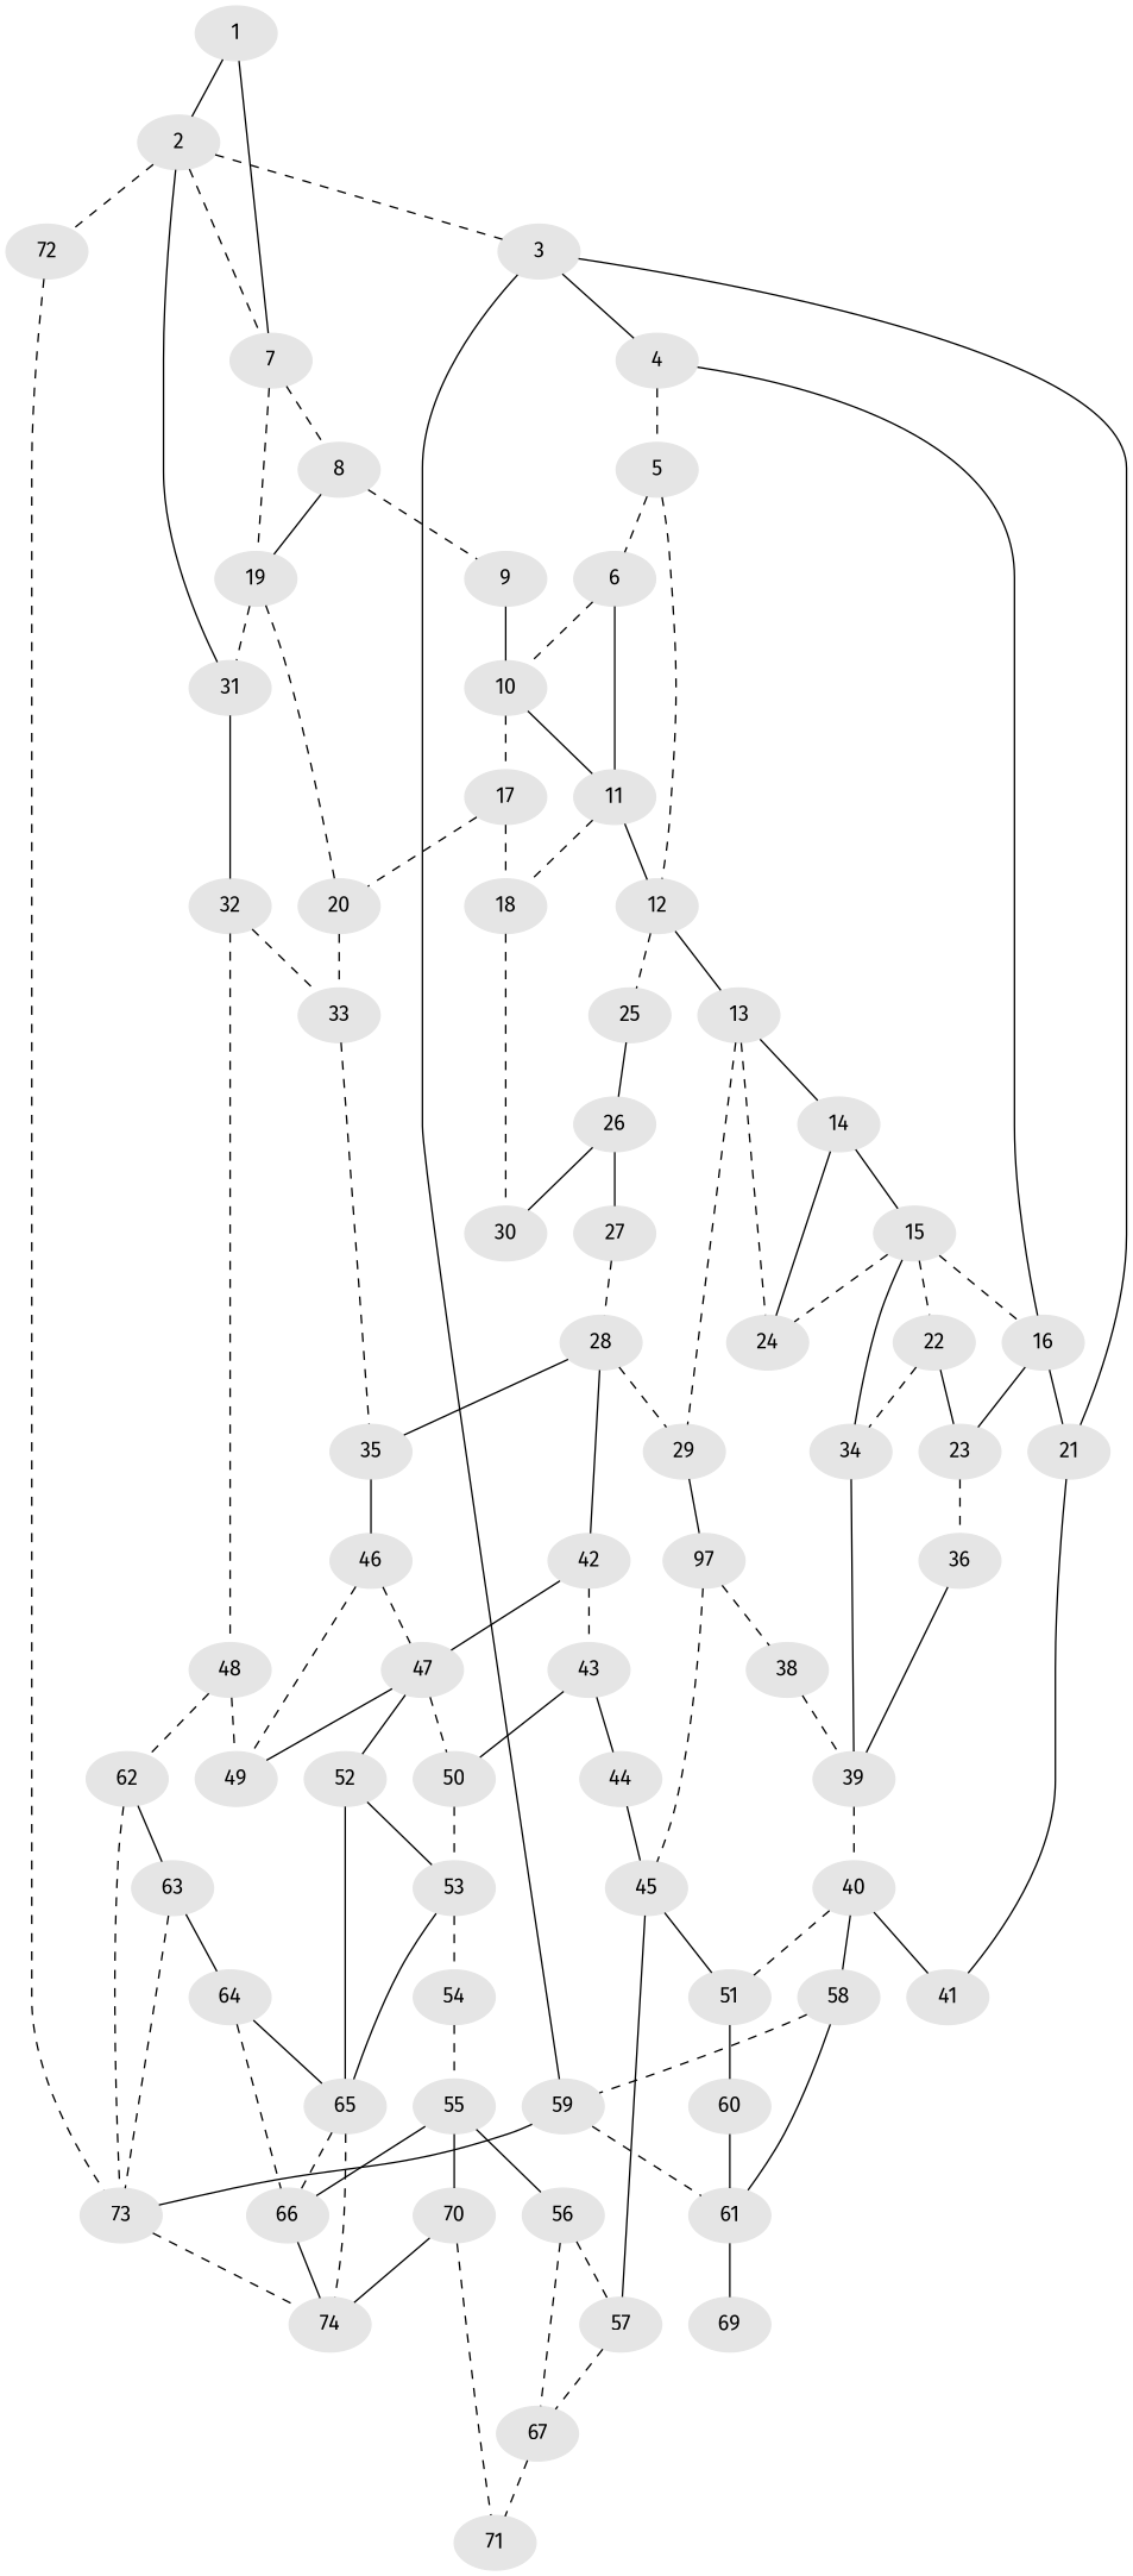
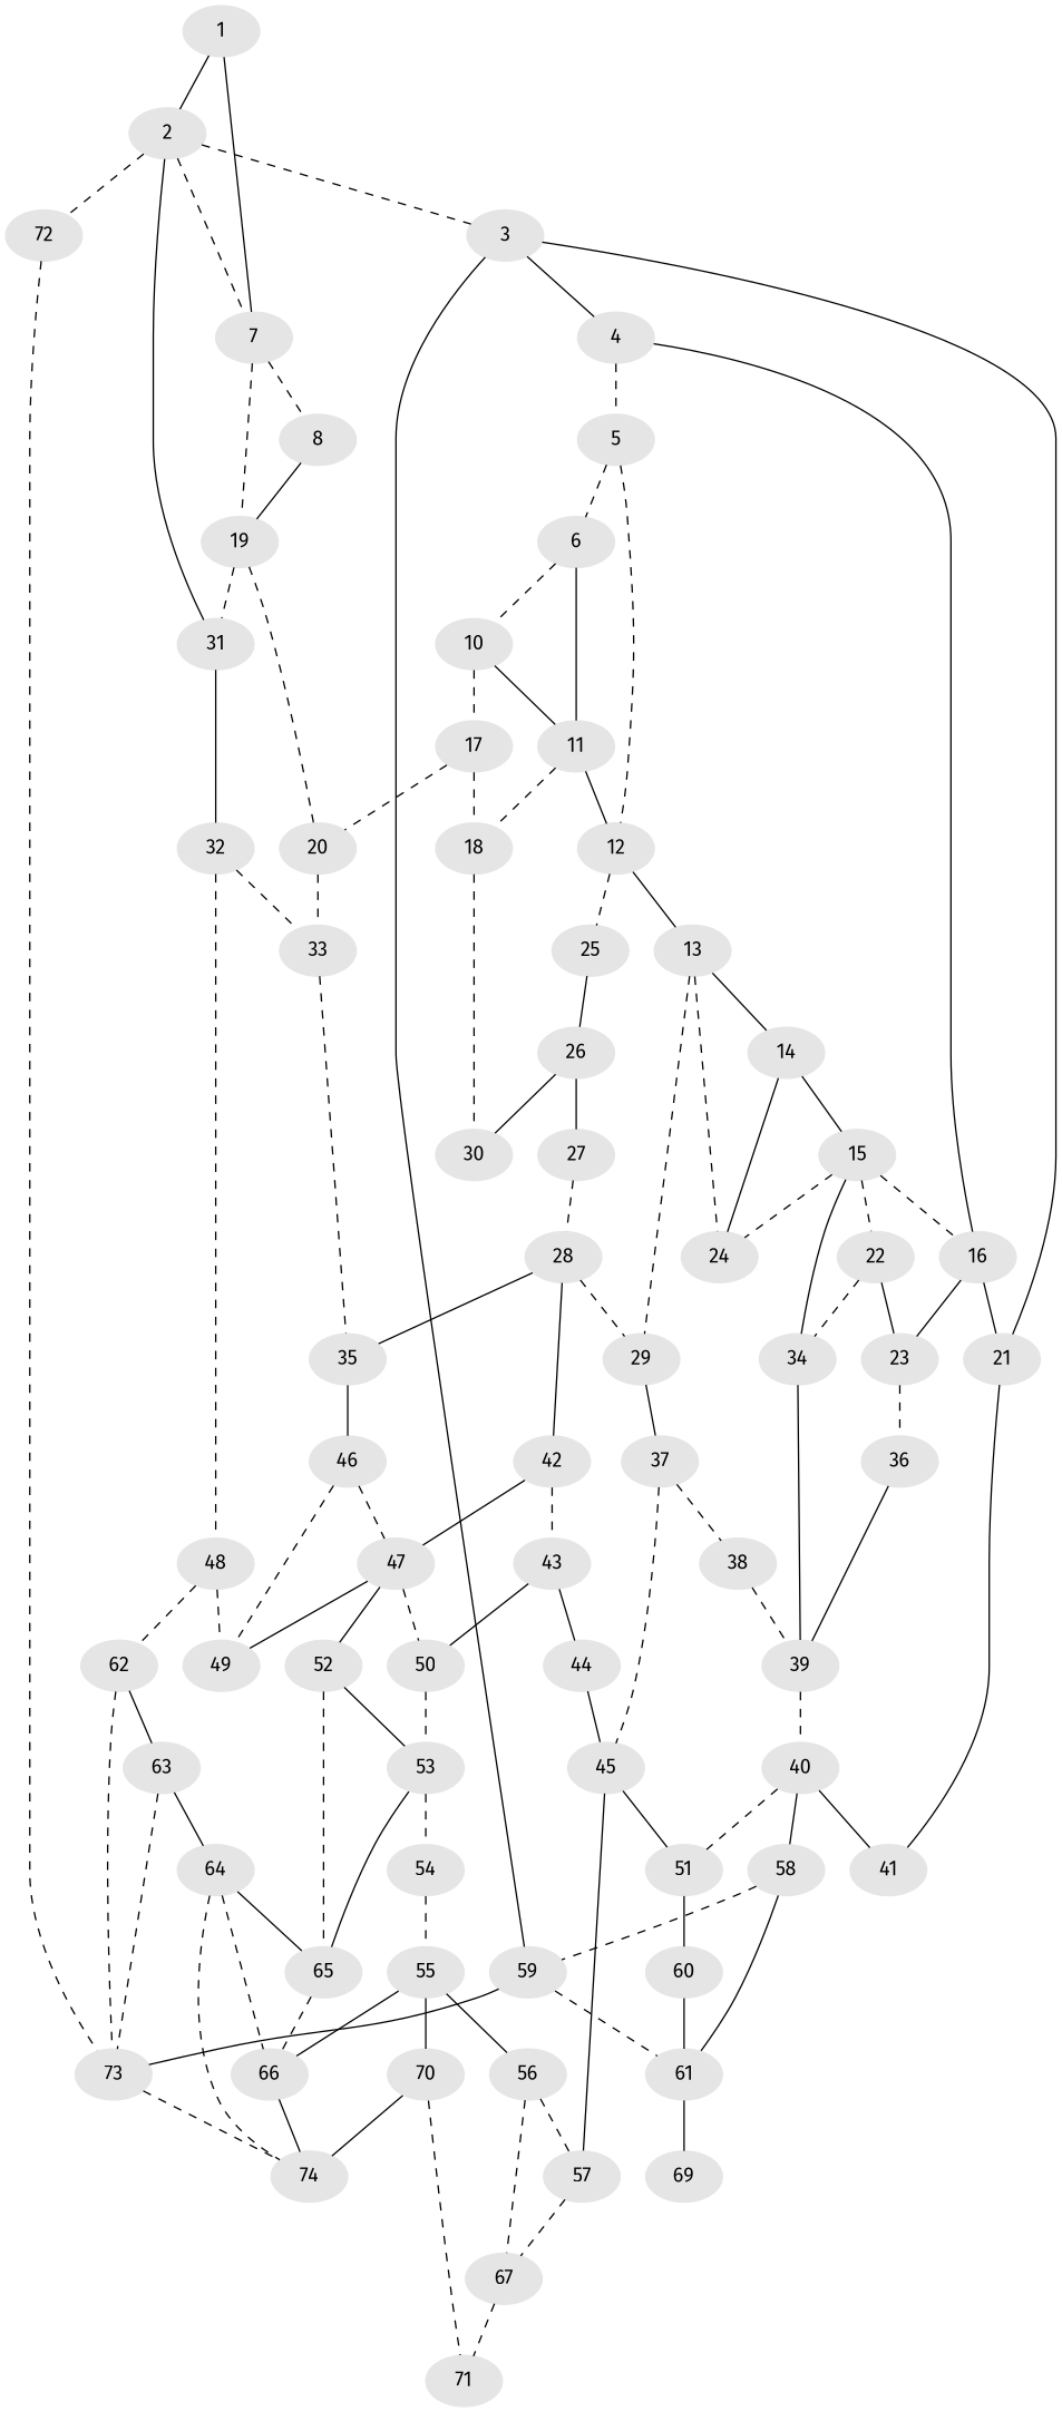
  graph {
    fontname="Fira Sans"
    node [color=gray90 fontname="Fira Sans" style=filled]
    edge [fontname="Fira Sans" style=dashed weight=1.0]
    1
    2
    7
    3
    31
    72
    8
    19
    4
    21
    59
    32
    73
    5
    16
    41
    61
    6
    12
    23
    10
    11
    13
    25
    17
    18
-   9
    20
    30
    14
    24
    29
    26
    15
-   37 [label=97]
+   37
    22
    34
    39
    36
    33
    35
    27
    28
    42
    43
    47
    38
    45
    46
    48
    49
    62
    40
    51
    57
    58
    60
    44
    50
    52
    53
    67
    65
    63
    54
    66
    55
    56
    70
    74
    71
    69
    64
    1 -- 2 [style=solid]
    1 -- 7 [style=solid]
    2 -- 7
    2 -- 3
    2 -- 31 [style=solid]
    2 -- 72 [weight=2.0]
    7 -- 8 [weight=2.0]
    7 -- 19 [weight=2.0]
    3 -- 4 [style=solid]
    3 -- 21 [style=solid]
    3 -- 59 [style=solid]
    31 -- 32 [style=solid]
    72 -- 73 [weight=2.0]
    8 -- 19 [style=solid]
-   8 -- 9 [weight=2.0]
    19 -- 31
    19 -- 20
    4 -- 5
    4 -- 16 [style=solid]
    21 -- 41 [style=solid]
    59 -- 73 [style=solid]
    59 -- 61
    32 -- 33
    32 -- 48
    73 -- 74
    5 -- 6
    5 -- 12
    16 -- 21 [style=solid]
    16 -- 23 [style=solid weight=2.0]
    61 -- 69 [style=solid weight=2.0]
    6 -- 10
    6 -- 11 [style=solid]
    12 -- 13 [style=solid weight=2.0]
    12 -- 25 [weight=2.0]
    23 -- 36 [weight=2.0]
    10 -- 11 [style=solid]
    10 -- 17
    11 -- 12 [style=solid]
    11 -- 18
    13 -- 14 [style=solid]
    13 -- 24
    13 -- 29
    25 -- 26 [style=solid]
    17 -- 18
    17 -- 20
    18 -- 30
-   9 -- 10 [style=solid weight=2.0]
    20 -- 33
    14 -- 24 [style=solid]
    14 -- 15 [style=solid]
    29 -- 37 [style=solid]
    26 -- 30 [style=solid]
    26 -- 27 [style=solid]
    15 -- 16
    15 -- 24
    15 -- 22 [weight=2.0]
    15 -- 34 [style=solid]
    37 -- 38
    37 -- 45
    22 -- 23 [style=solid weight=2.0]
    22 -- 34
    34 -- 39 [style=solid]
    39 -- 40 [weight=2.0]
    36 -- 39 [style=solid]
    33 -- 35
    35 -- 46 [style=solid]
    27 -- 28 [weight=2.0]
    28 -- 29
    28 -- 35 [style=solid]
    28 -- 42 [style=solid weight=2.0]
    42 -- 43
    42 -- 47 [style=solid weight=2.0]
    43 -- 44 [style=solid]
    43 -- 50 [style=solid]
    47 -- 49 [style=solid]
    47 -- 50
    47 -- 52 [style=solid]
    38 -- 39 [weight=2.0]
    45 -- 51 [style=solid]
    45 -- 57 [style=solid]
    46 -- 47
    46 -- 49
    48 -- 49
    48 -- 62
    62 -- 73
    62 -- 63 [style=solid]
    40 -- 41 [style=solid weight=2.0]
    40 -- 51
    40 -- 58 [style=solid]
    51 -- 60 [style=solid]
    57 -- 67
    58 -- 59
    58 -- 61 [style=solid]
    60 -- 61 [style=solid weight=2.0]
    44 -- 45 [style=solid weight=2.0]
    50 -- 53 [weight=2.0]
    52 -- 53 [style=solid]
-   52 -- 65 [style=solid]
+   52 -- 65
    53 -- 65 [style=solid]
    53 -- 54 [weight=2.0]
    67 -- 71 [weight=2.0]
    65 -- 66
    63 -- 73 [weight=2.0]
    63 -- 64 [style=solid weight=2.0]
    54 -- 55
    66 -- 74 [style=solid]
    55 -- 66 [style=solid]
    55 -- 56 [style=solid]
    55 -- 70 [style=solid]
    56 -- 57
    56 -- 67
    70 -- 74 [style=solid weight=2.0]
    70 -- 71 [weight=2.0]
    64 -- 65 [style=solid weight=2.0]
    64 -- 66
-   65 -- 74
+   64 -- 74
  }
